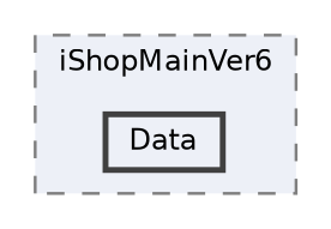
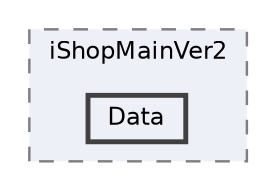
  digraph {
    compound=true
    n1 [color=grey25 fillcolor="#edf0f7" fontname=Helvetica fontsize=10 height=0.2 label=Data shape=box style="filled,bold" width=0.4]
    subgraph cluster_1 {
      bgcolor="#edf0f7"
      fontname=Helvetica
      fontsize=10
-     label=iShopMainVer6
+     label=iShopMainVer2
      pencolor=grey50
      style="filled,dashed"
      n1
    }
  }
